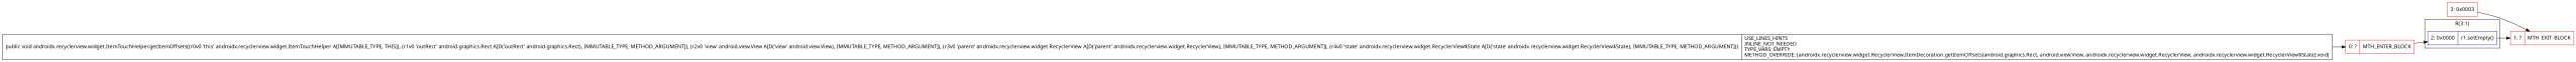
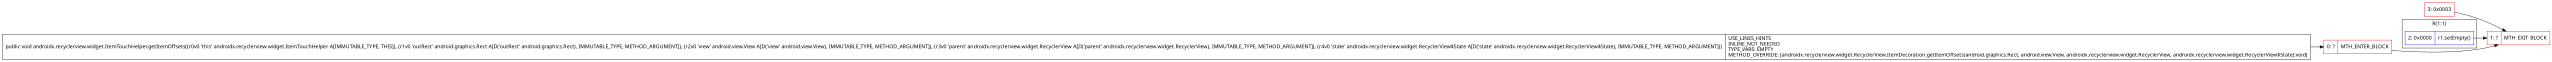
  digraph {
    fontname="Noto Sans"
    rankdir=LR
    node [color=red fontname="Noto Sans" shape=record]
    edge [fontname="Noto Sans"]
    n1 [color=blue label="{2\:\ 0x0000|r1.setEmpty()\l}"]
    n2 [label="{1\:\ ?|MTH_EXIT_BLOCK\l}"]
    n3 [label="{3\:\ 0x0003}"]
    n4 [label="{0\:\ ?|MTH_ENTER_BLOCK\l}"]
    n5 [label="{public void androidx.recyclerview.widget.ItemTouchHelper.getItemOffsets((r0v0 'this' androidx.recyclerview.widget.ItemTouchHelper A[IMMUTABLE_TYPE, THIS]), (r1v0 'outRect' android.graphics.Rect A[D('outRect' android.graphics.Rect), IMMUTABLE_TYPE, METHOD_ARGUMENT]), (r2v0 'view' android.view.View A[D('view' android.view.View), IMMUTABLE_TYPE, METHOD_ARGUMENT]), (r3v0 'parent' androidx.recyclerview.widget.RecyclerView A[D('parent' androidx.recyclerview.widget.RecyclerView), IMMUTABLE_TYPE, METHOD_ARGUMENT]), (r4v0 'state' androidx.recyclerview.widget.RecyclerView$State A[D('state' androidx.recyclerview.widget.RecyclerView$State), IMMUTABLE_TYPE, METHOD_ARGUMENT]))  | USE_LINES_HINTS\lINLINE_NOT_NEEDED\lTYPE_VARS: EMPTY\lMETHOD_OVERRIDE: [androidx.recyclerview.widget.RecyclerView.ItemDecoration.getItemOffsets(android.graphics.Rect, android.view.View, androidx.recyclerview.widget.RecyclerView, androidx.recyclerview.widget.RecyclerView$State):void]\l}" color=""]
    subgraph cluster_1 {
-     label="R(3:1)"
+     label="R(1:1)"
      n1
    }
    n1 -> n2
    n3 -> n2
-   n4 -> n1
+   n4 -> n2
    n5 -> n4
  }
